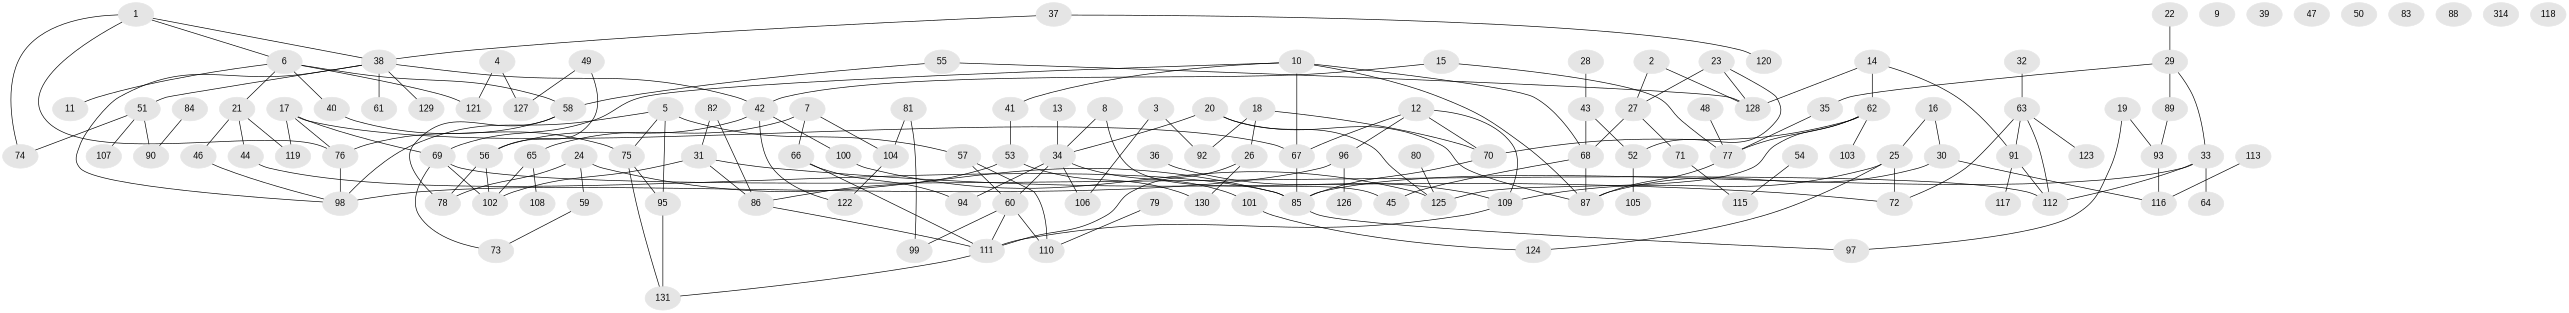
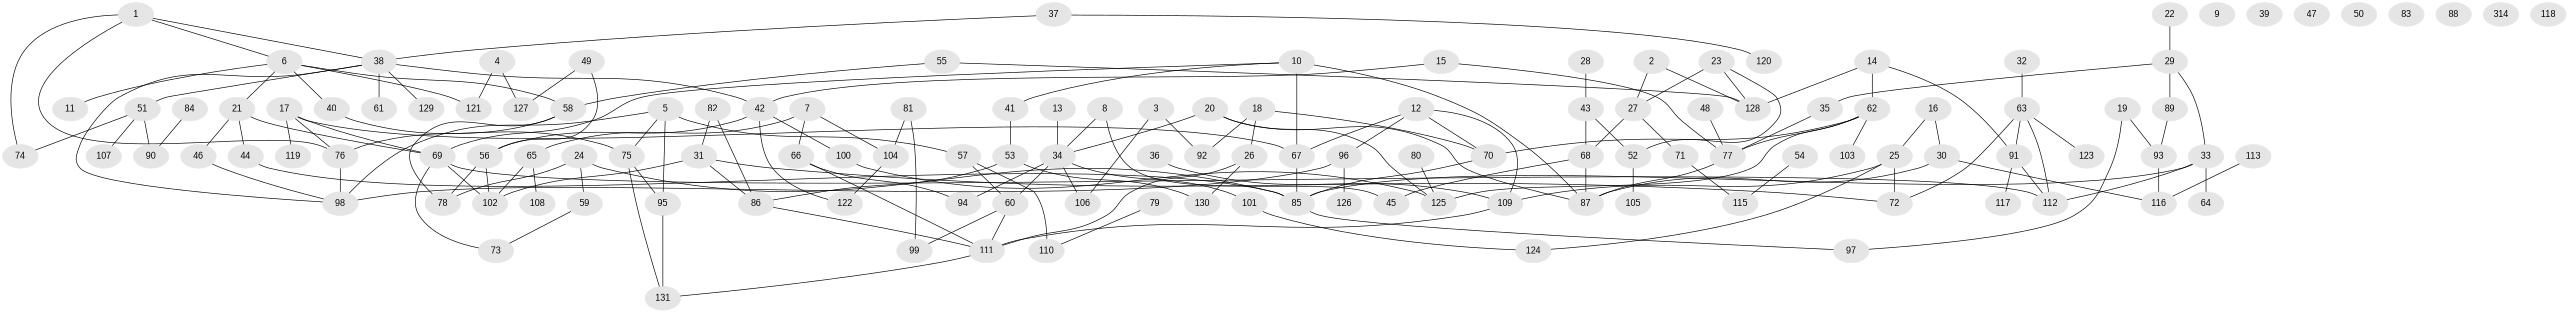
  graph {
    fontname="Liberation Sans"
    node [color=gray90 fontname="Liberation Sans" style=filled]
    edge [fontname="Liberation Sans"]
    1
    6
    38
    74
    76
    121
    11
    21
    40
    58
    98
    42
    51
    61
    129
    2
    27
    128
    68
    71
    3
    92
    106
    4
    127
    5
    57
    75
    95
    60
    110
    131
    69
    44
    46
    78
    7
    65
    66
    104
    102
    108
    111
    94
    122
    8
    34
    45
    101
    9
    10
    41
    67
    87
    53
    85
    112
    73
    12
    70
    96
    109
    126
    13
    14
    62
    91
    77
    125
    103
    117
    15
    56
    100
    16
    25
    30
    72
    124
    116
    17
    119
    31
    86
    18
    26
    130
    19
    93
    97
    20
    22
    29
    33
    35
    89
    23
    52
    105
    24
    59
    115
    28
    43
    64
    32
    63
    123
    99
    36
    37
    120
    90
    107
    39
    47
    48
    49
    50
    54
    55
    79
    80
    81
    82
    83
    84
    88
    113
    n130 [label=314]
    118
    1 -- 6
    1 -- 38
    1 -- 74
    1 -- 76
    6 -- 121
    6 -- 11
    6 -- 21
    6 -- 40
    6 -- 58
    38 -- 98
    38 -- 42
    38 -- 51
    38 -- 61
    38 -- 129
    76 -- 98
-   21 -- 119
+   21 -- 69
    21 -- 44
    21 -- 46
    40 -- 75
    58 -- 76
    58 -- 78
    42 -- 122
    42 -- 56
    42 -- 100
    51 -- 74
    51 -- 90
    51 -- 107
    2 -- 27
    2 -- 128
    27 -- 68
    27 -- 71
    68 -- 45
    68 -- 87
    71 -- 115
    3 -- 92
    3 -- 106
    4 -- 121
    4 -- 127
    5 -- 98
    5 -- 57
    5 -- 75
    5 -- 95
    57 -- 60
    57 -- 110
    75 -- 95
    75 -- 131
    95 -- 131
-   60 -- 110
    60 -- 111
    60 -- 99
    69 -- 102
    69 -- 112
    69 -- 73
    44 -- 85
    46 -- 98
    7 -- 65
    7 -- 66
    7 -- 104
    65 -- 102
    65 -- 108
    66 -- 111
    66 -- 94
    104 -- 122
    111 -- 131
    8 -- 34
    8 -- 45
    34 -- 106
    34 -- 60
    34 -- 94
    34 -- 101
    101 -- 124
-   10 -- 68
    10 -- 69
    10 -- 41
    10 -- 67
    10 -- 87
    41 -- 53
    67 -- 85
    53 -- 86
    53 -- 130
    85 -- 97
    12 -- 67
    12 -- 70
    12 -- 96
    12 -- 109
    70 -- 85
    96 -- 98
    96 -- 126
    109 -- 111
    13 -- 34
    14 -- 128
    14 -- 62
    14 -- 91
    62 -- 70
    62 -- 77
    62 -- 125
    62 -- 103
    91 -- 112
    91 -- 117
    77 -- 87
    15 -- 42
    15 -- 77
    56 -- 78
    56 -- 102
    100 -- 125
    16 -- 25
    16 -- 30
    25 -- 109
    25 -- 72
    25 -- 124
    30 -- 87
    30 -- 116
    17 -- 76
    17 -- 69
    17 -- 67
    17 -- 119
    31 -- 102
    31 -- 72
    31 -- 86
    86 -- 111
    18 -- 92
    18 -- 70
    18 -- 26
    26 -- 111
    26 -- 130
    19 -- 93
    19 -- 97
    93 -- 116
    20 -- 34
    20 -- 87
    20 -- 125
    22 -- 29
    29 -- 33
    29 -- 35
    29 -- 89
    33 -- 85
    33 -- 112
    33 -- 64
    35 -- 77
    89 -- 93
    23 -- 27
    23 -- 128
    23 -- 52
    52 -- 105
    24 -- 78
    24 -- 85
    24 -- 59
    59 -- 73
    28 -- 43
    43 -- 68
    43 -- 52
    32 -- 63
    63 -- 112
    63 -- 91
    63 -- 72
    63 -- 123
    36 -- 109
    37 -- 38
    37 -- 120
    48 -- 77
    49 -- 127
    49 -- 56
    54 -- 115
    55 -- 58
    55 -- 128
    79 -- 110
    80 -- 125
    81 -- 104
    81 -- 99
    82 -- 31
    82 -- 86
    84 -- 90
    113 -- 116
  }
